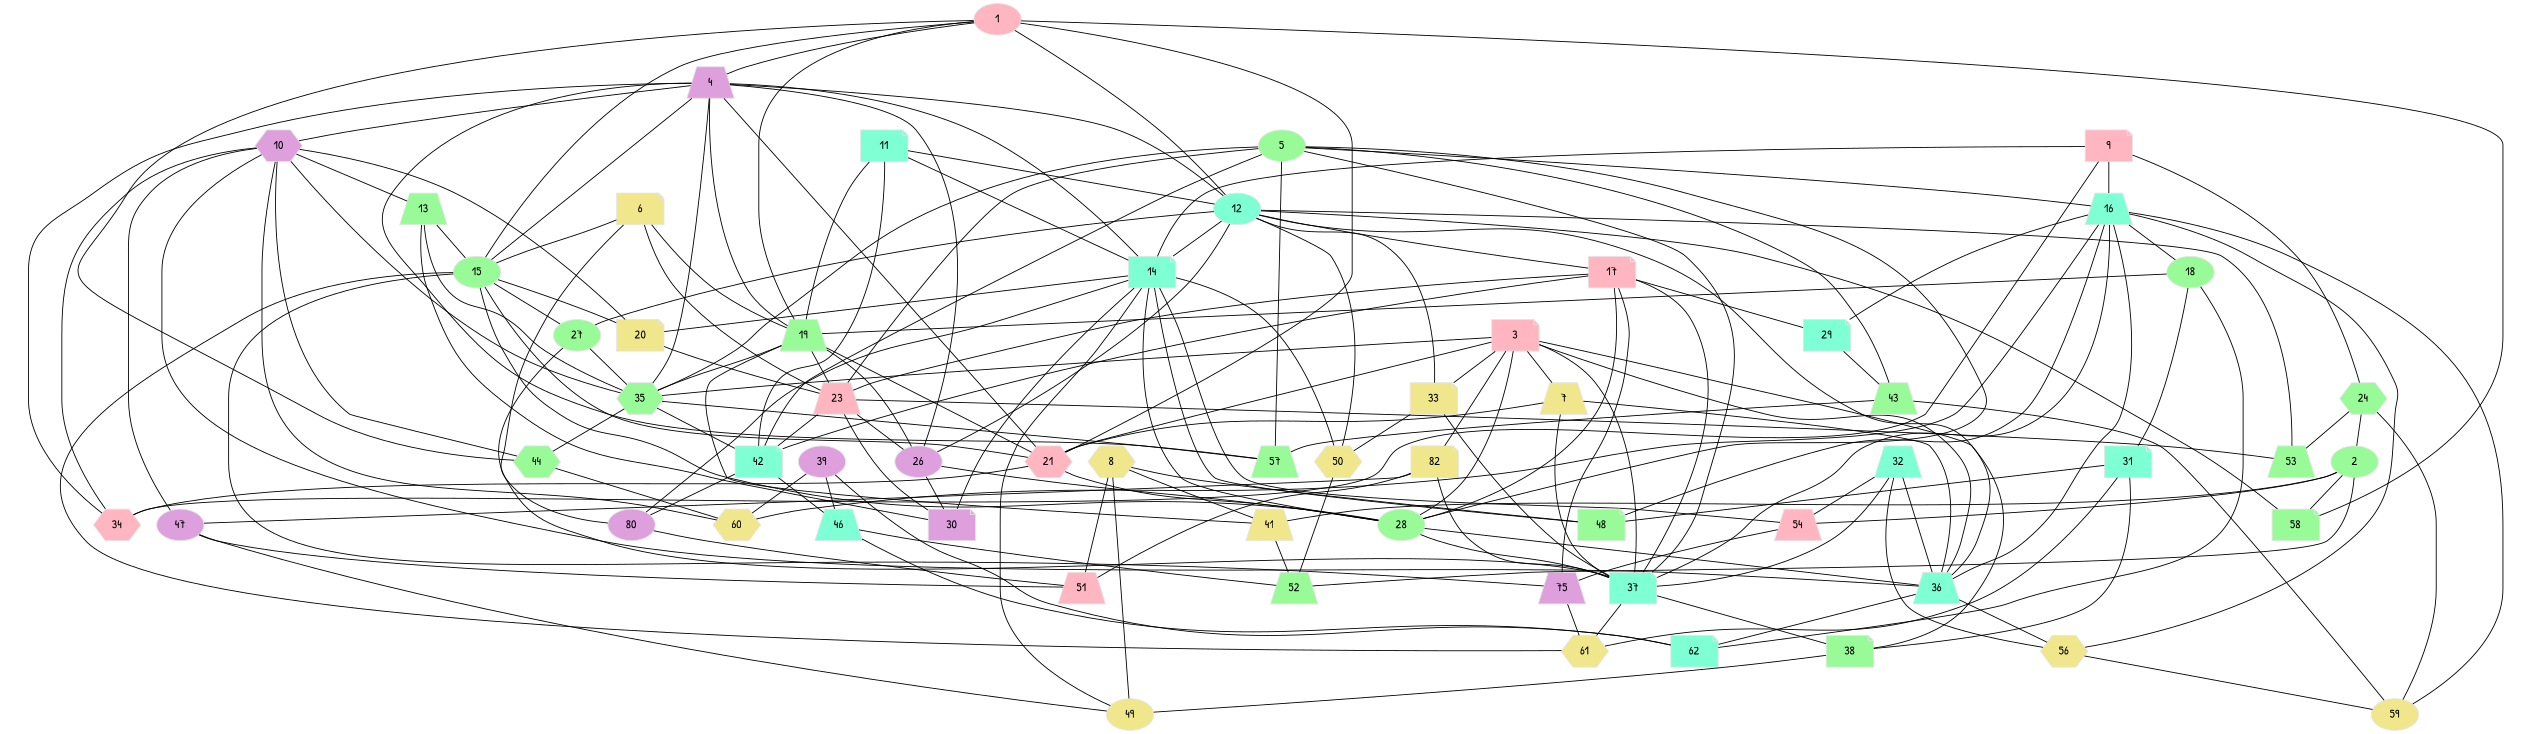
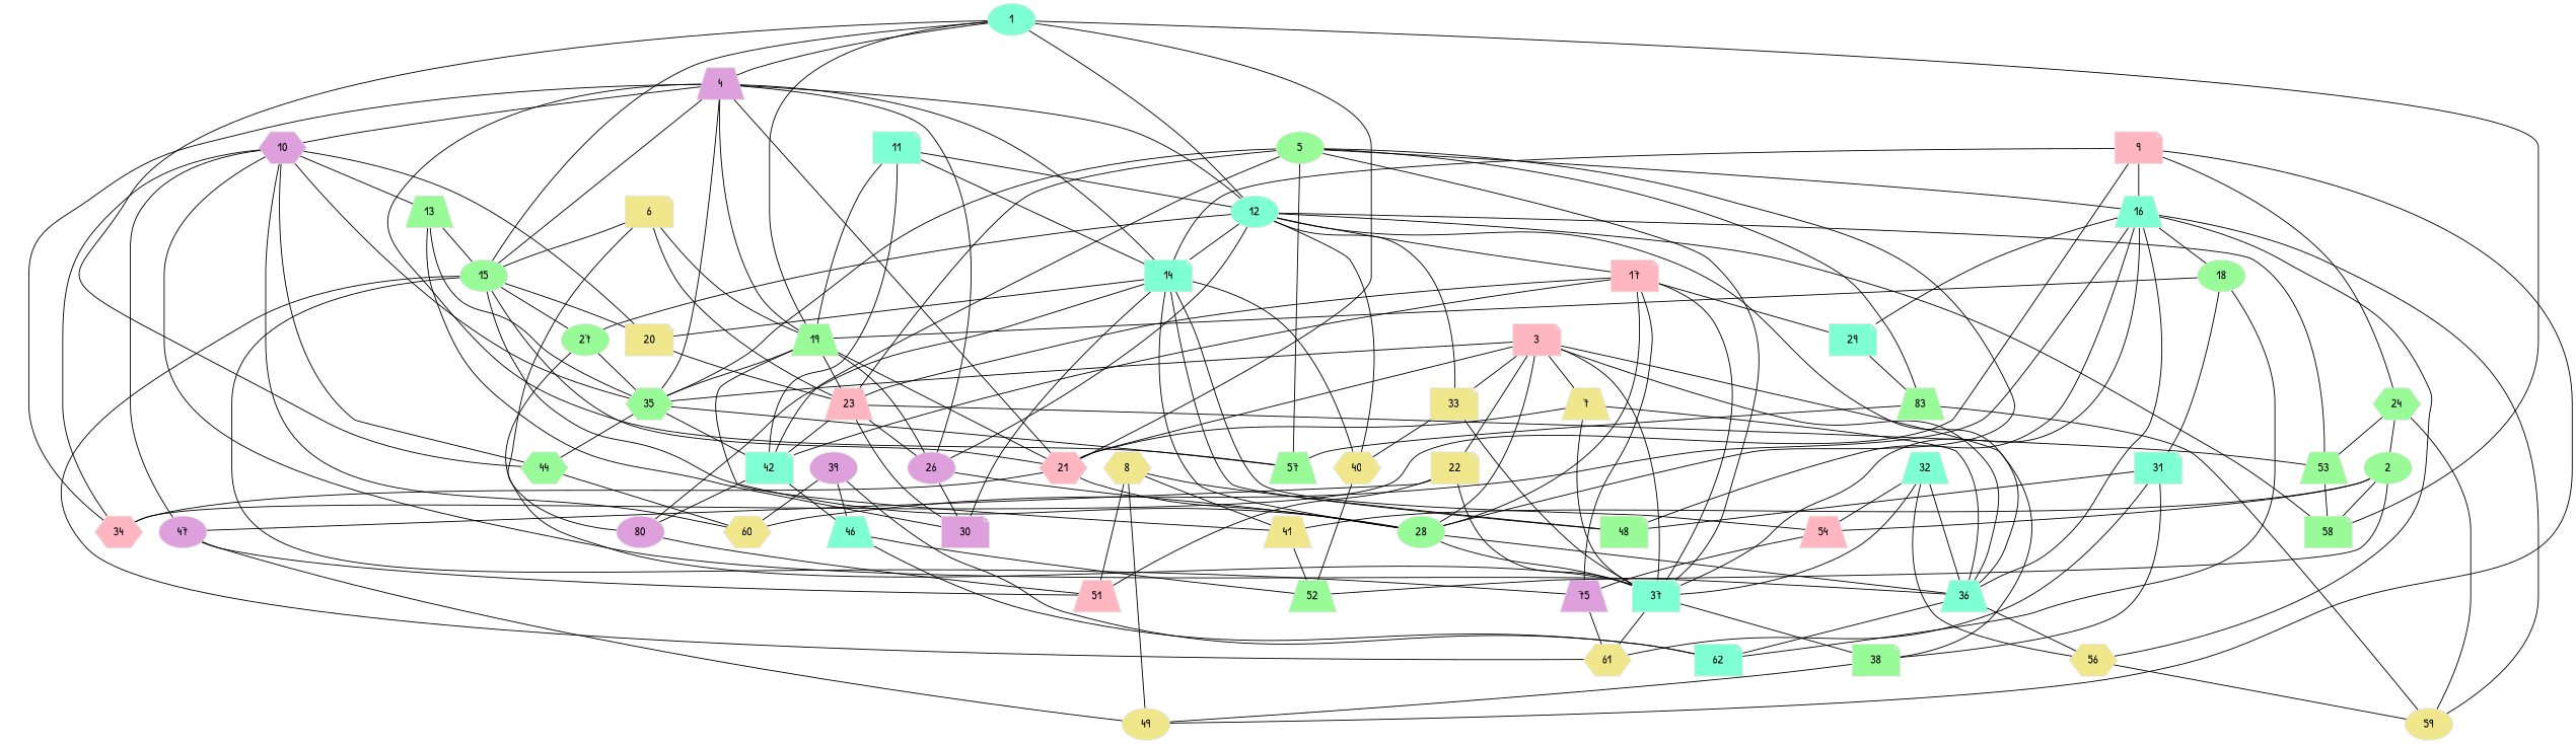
  graph {
    fontname="Patrick Hand"
    node [color=gray90 fillcolor=palegreen fontname="Patrick Hand" shape=note style=filled]
    edge [fontname="Patrick Hand" weight=1.0]
-   1 [fillcolor=lightpink shape=ellipse]
+   1 [fillcolor=aquamarine shape=ellipse]
    4 [fillcolor=plum shape=trapezium]
    12 [fillcolor=aquamarine shape=ellipse]
    15 [shape=ellipse]
    19 [shape=trapezium]
    21 [fillcolor=lightpink shape=hexagon]
    44 [shape=hexagon]
    58
    26 [fillcolor=plum shape=ellipse]
    35 [shape=hexagon]
    10 [fillcolor=plum shape=hexagon]
    14 [fillcolor=aquamarine]
    34 [fillcolor=lightpink shape=hexagon]
    57 [shape=trapezium]
    33 [fillcolor=khaki]
    36 [fillcolor=aquamarine shape=trapezium]
    17 [fillcolor=lightpink]
    27 [shape=ellipse]
-   40 [fillcolor=khaki shape=hexagon label=50]
+   40 [fillcolor=khaki shape=hexagon]
    53 [shape=trapezium]
    28 [shape=ellipse]
    20 [fillcolor=khaki]
    n23 [fillcolor=plum label=75 shape=trapezium]
    61 [fillcolor=khaki shape=hexagon]
    41 [fillcolor=khaki shape=trapezium]
    23 [fillcolor=lightpink shape=trapezium]
    30 [fillcolor=plum]
    60 [fillcolor=khaki shape=hexagon]
    2 [shape=ellipse]
    52 [shape=trapezium]
    54 [fillcolor=lightpink shape=trapezium]
    3 [fillcolor=lightpink]
    7 [fillcolor=khaki shape=trapezium]
-   22 [fillcolor=khaki label=82]
+   22 [fillcolor=khaki]
    37 [fillcolor=aquamarine]
    38
    51 [fillcolor=lightpink shape=trapezium]
    47 [fillcolor=plum shape=ellipse]
    42 [fillcolor=aquamarine]
    56 [fillcolor=khaki shape=hexagon]
    62 [fillcolor=aquamarine]
    49 [fillcolor=khaki shape=ellipse]
    13 [shape=trapezium]
    n44 [fillcolor=plum label=80 shape=ellipse]
    48
    5 [shape=ellipse]
    16 [fillcolor=aquamarine shape=trapezium]
-   43 [shape=trapezium]
+   43 [shape=trapezium label=83]
    18 [shape=ellipse]
    29 [fillcolor=aquamarine]
    59 [fillcolor=khaki shape=ellipse]
    46 [fillcolor=aquamarine shape=trapezium]
    6 [fillcolor=khaki]
    8 [fillcolor=khaki shape=hexagon]
    9 [fillcolor=lightpink]
    24 [shape=hexagon]
    11 [fillcolor=aquamarine]
    31 [fillcolor=aquamarine]
    39 [fillcolor=plum shape=ellipse]
    32 [fillcolor=aquamarine shape=trapezium]
    1 -- 4
    1 -- 12
    1 -- 15
    1 -- 19
    1 -- 21 [weight=2.0]
    1 -- 44
    1 -- 58
    4 -- 12
    4 -- 15
    4 -- 19 [weight=2.0]
    4 -- 21
    4 -- 26
    4 -- 35
    4 -- 10
    4 -- 14
    4 -- 34
    4 -- 57
    12 -- 58
    12 -- 26
    12 -- 14
    12 -- 33
    12 -- 36
    12 -- 17
    12 -- 27
    12 -- 40
    12 -- 53
    15 -- 21
    15 -- 27
    15 -- 28
    15 -- 20
    15 -- n23
    15 -- 61
    19 -- 21
    19 -- 26 [weight=2.0]
    19 -- 35
    19 -- 41
    19 -- 23
    21 -- 34
    21 -- 28
    44 -- 60
    26 -- 28
    26 -- 30
    35 -- 44
    35 -- 57
    35 -- 42
    10 -- 44
    10 -- 35
    10 -- 34
    10 -- 36 [weight=2.0]
    10 -- 20
    10 -- 60
    10 -- 47
    10 -- 13
    14 -- 40
    14 -- 28
    14 -- 20
    14 -- 30
    14 -- 54
-   14 -- 49
+   9 -- 49
    14 -- n44
    14 -- 48
    33 -- 40
    33 -- 37
    36 -- 56
    36 -- 62
    17 -- 28
    17 -- n23
    17 -- 23
    17 -- 37
    17 -- 42
    17 -- 29
    27 -- 35
    27 -- 37
    40 -- 52
+   53 -- 58
    28 -- 36
    28 -- 37
    20 -- 23
    n23 -- 61
    41 -- 52
    23 -- 26 [weight=2.0]
    23 -- 53
    23 -- 30
    23 -- 42
    2 -- 58
    2 -- 41
    2 -- 52
    2 -- 54
    54 -- n23
    3 -- 21
    3 -- 35
    3 -- 33
    3 -- 36
    3 -- 28 [weight=2.0]
    3 -- 7
    3 -- 22
    3 -- 37
    3 -- 38
    7 -- 21
    7 -- 36
    7 -- 37
    22 -- 37
    22 -- 51
    22 -- 47
    37 -- 61
    37 -- 38
    38 -- 49
    47 -- 51
    47 -- 49
    42 -- n44
    42 -- 46
    56 -- 59
    13 -- 15
    13 -- 35
    13 -- 30
    n44 -- 51
    5 -- 35 [weight=3.0]
    5 -- 57
    5 -- 28
    5 -- 23
    5 -- 37
    5 -- 42
    5 -- 16
    5 -- 43
    16 -- 36
    16 -- 60
    16 -- 37
    16 -- 56
    16 -- 48
    16 -- 18
    16 -- 29
    16 -- 59
    43 -- 57
    43 -- 59
    18 -- 19
    18 -- 62
    18 -- 31
    29 -- 43
    46 -- 52
    46 -- 62
    6 -- 15
    6 -- 19
    6 -- 23
    6 -- n44
    8 -- 41
    8 -- 51
    8 -- 49
    8 -- 48
    9 -- 14
    9 -- 34
    9 -- 16
    9 -- 24
    24 -- 53
    24 -- 2
    24 -- 59
    11 -- 12
    11 -- 19
    11 -- 14
    11 -- 42
    31 -- 61
    31 -- 38
    31 -- 48
    39 -- 60
    39 -- 62
    39 -- 46
    32 -- 36
    32 -- 54
    32 -- 37
    32 -- 56
  }
